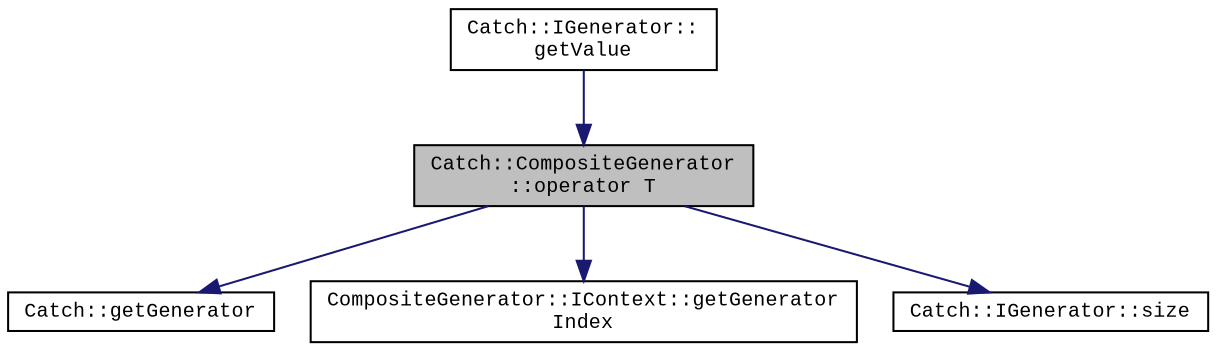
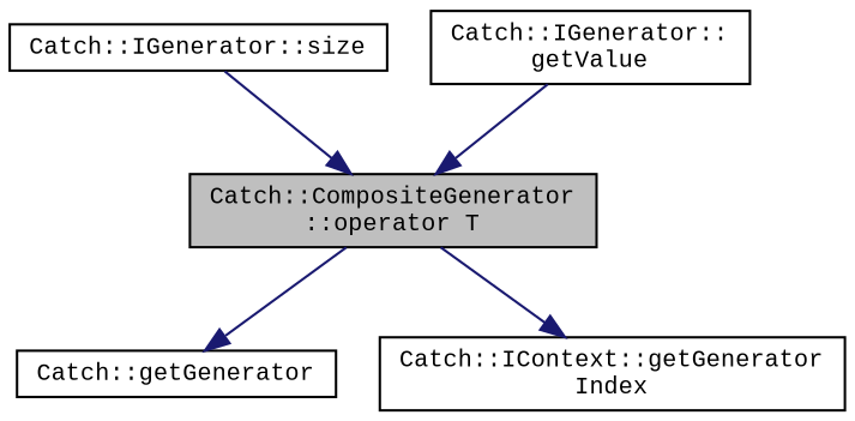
  digraph {
    fontname="Liberation Mono"
    rankdir=TB
    node [color=black fillcolor=white fontname="Liberation Mono" fontsize=10 shape=record style=filled]
    edge [color=midnightblue fontname="Liberation Mono" fontsize=10 labelfontname=Helvetica labelfontsize=10 style=solid]
    n1 [fillcolor=grey75 fontcolor=black height=0.2 label="Catch::CompositeGenerator\l::operator T" width=0.4]
    n2 [height=0.2 label="Catch::getGenerator" width=0.4]
-   n3 [height=0.2 label="CompositeGenerator::IContext::getGenerator\lIndex" width=0.4]
+   n3 [height=0.2 label="Catch::IContext::getGenerator\lIndex" width=0.4]
    n4 [height=0.2 label="Catch::IGenerator::size" width=0.4]
    n5 [height=0.2 label="Catch::IGenerator::\lgetValue" width=0.4]
    n1 -> n2
    n1 -> n3
-   n1 -> n4
+   n4 -> n1
    n5 -> n1
  }
